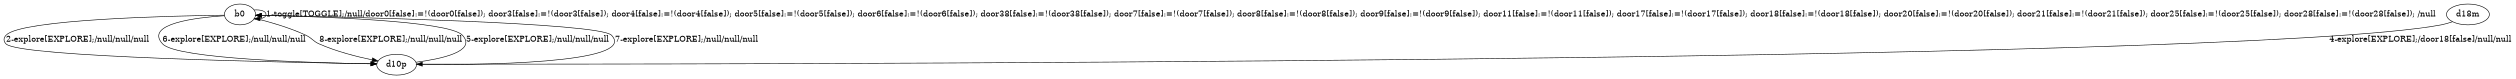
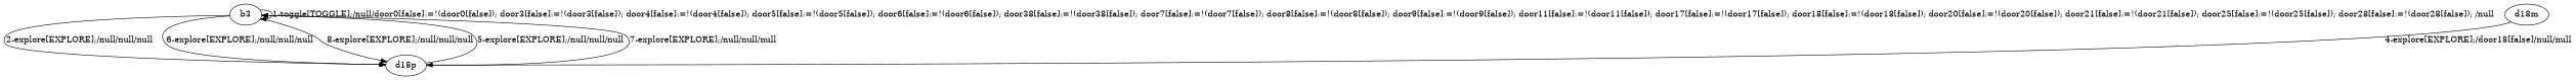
  digraph {
-   b0
-   d18p [label=d10p]
+   b0 [label=b3]
+   d18p
    d18m
    b0 -> b0 [label="1-toggle[TOGGLE];/null/door0[false]:=!(door0[false]); door3[false]:=!(door3[false]); door4[false]:=!(door4[false]); door5[false]:=!(door5[false]); door6[false]:=!(door6[false]); door38[false]:=!(door38[false]); door7[false]:=!(door7[false]); door8[false]:=!(door8[false]); door9[false]:=!(door9[false]); door11[false]:=!(door11[false]); door17[false]:=!(door17[false]); door18[false]:=!(door18[false]); door20[false]:=!(door20[false]); door21[false]:=!(door21[false]); door25[false]:=!(door25[false]); door28[false]:=!(door28[false]); /null"]
    b0 -> d18p [label="2-explore[EXPLORE];/null/null/null"]
    b0 -> d18p [label="6-explore[EXPLORE];/null/null/null"]
    b0 -> d18p [label="8-explore[EXPLORE];/null/null/null"]
    d18p -> b0 [label="5-explore[EXPLORE];/null/null/null"]
    d18p -> b0 [label="7-explore[EXPLORE];/null/null/null"]
    d18m -> d18p [label="4-explore[EXPLORE];/door18[false]/null/null"]
  }
